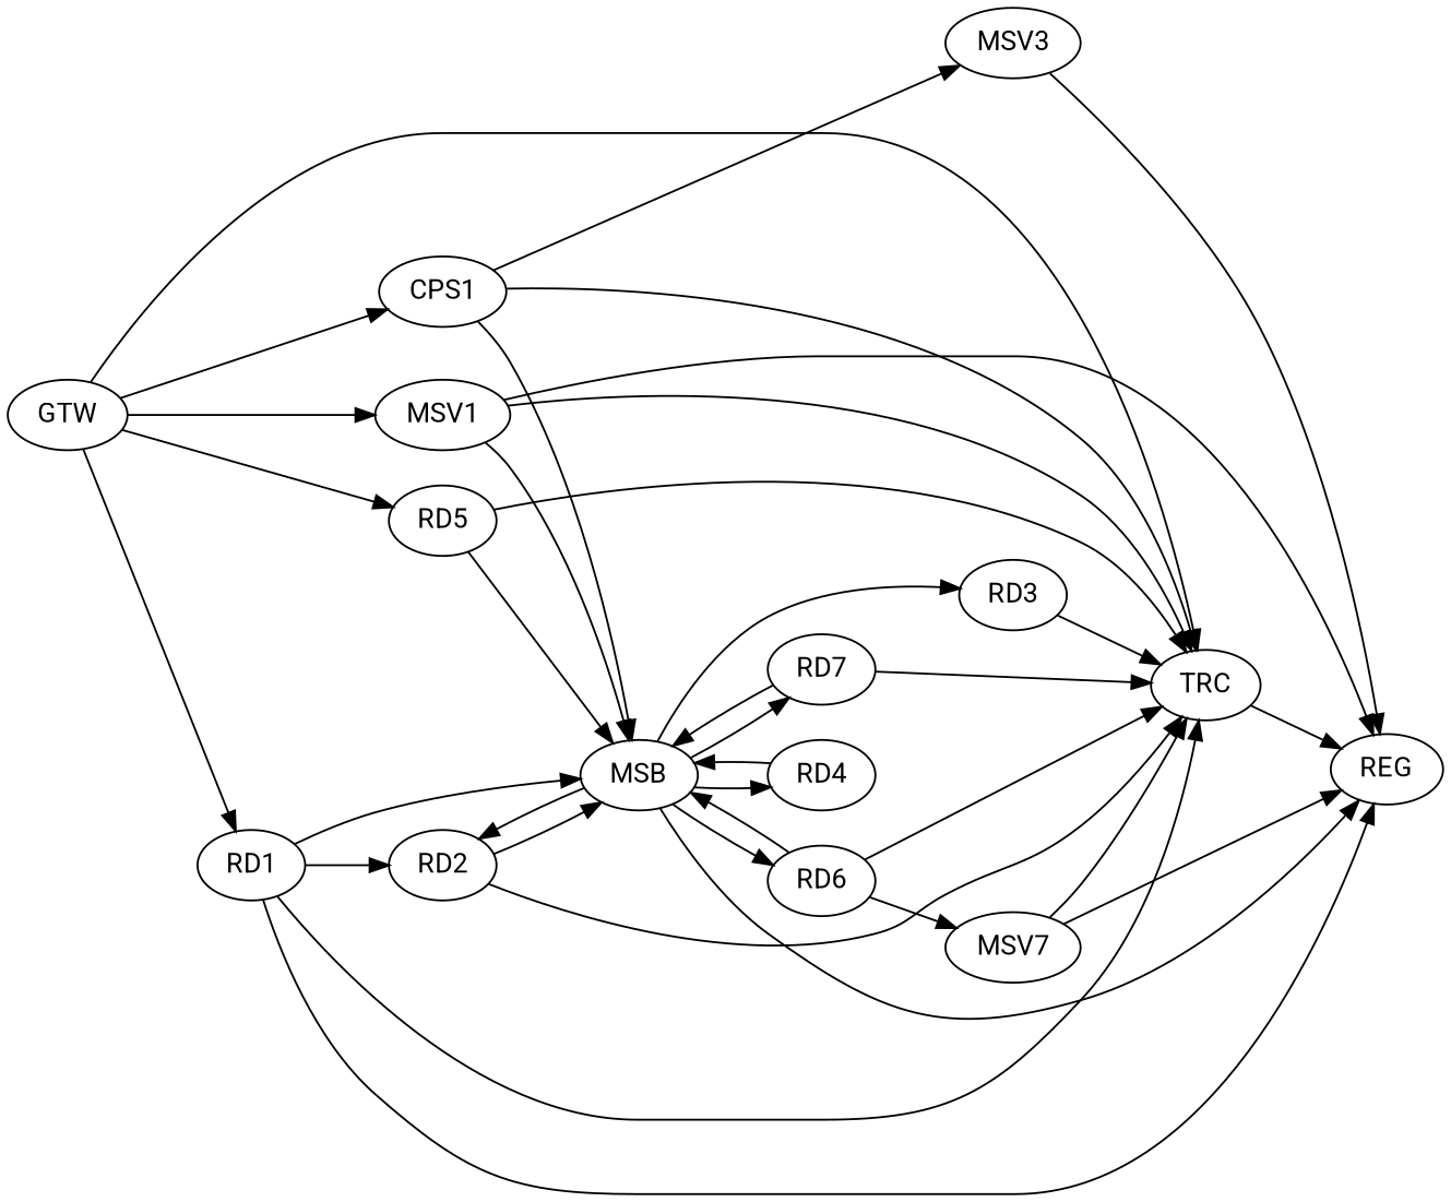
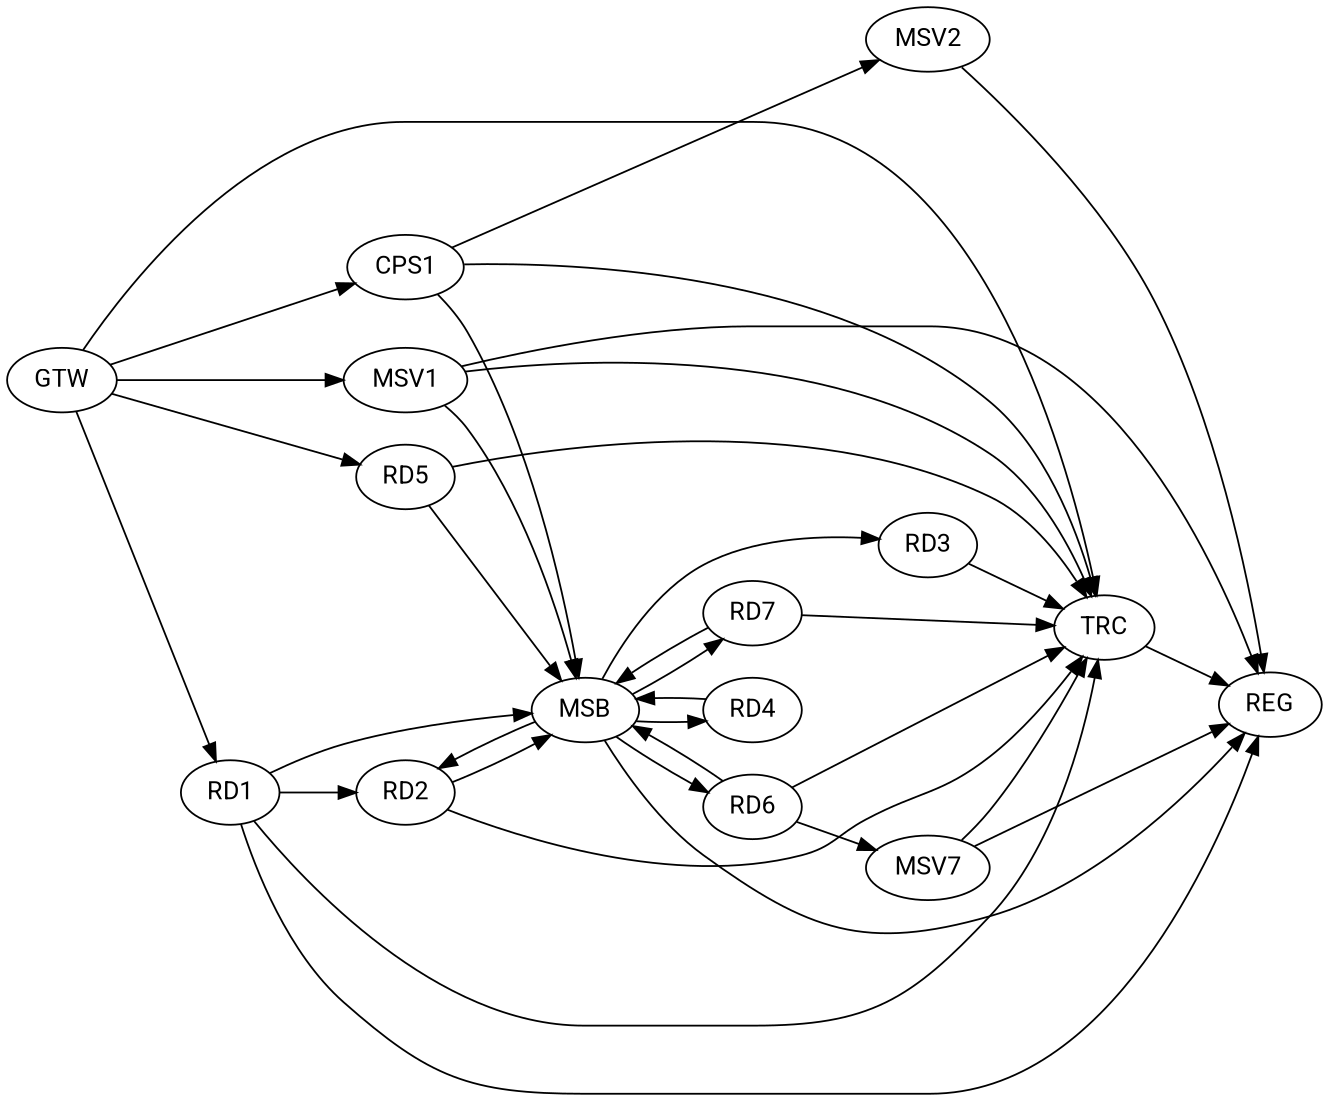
  strict digraph {
    fontname=Roboto
    rankdir=LR
    node [fontname=Roboto]
    edge [fontname=Roboto]
    n1 [label=RD1]
    n2 [label=RD2]
    n3 [label=REG]
    n4 [label=MSB]
    n5 [label=TRC]
    n6 [label=RD3]
    n7 [label=RD4]
    n8 [label=RD6]
    n9 [label=RD7]
    n10 [label=RD5]
    n11 [label=MSV7]
    n12 [label=CPS1]
-   n13 [label=MSV3]
+   n13 [label=MSV2]
    n14 [label=GTW]
    n15 [label=MSV1]
    n1 -> n2
    n1 -> n3
    n1 -> n4
    n1 -> n5
    n2 -> n4
    n2 -> n5
    n4 -> n2
    n4 -> n3
    n4 -> n6
    n4 -> n7
    n4 -> n8
    n4 -> n9
    n5 -> n3
    n6 -> n5
    n7 -> n4
    n8 -> n4
    n8 -> n5
    n8 -> n11
    n9 -> n4
    n9 -> n5
    n10 -> n4
    n10 -> n5
    n11 -> n3
    n11 -> n5
    n12 -> n4
    n12 -> n5
    n12 -> n13
    n13 -> n3
    n14 -> n1
    n14 -> n5
    n14 -> n10
    n14 -> n12
    n14 -> n15
    n15 -> n3
    n15 -> n4
    n15 -> n5
  }
